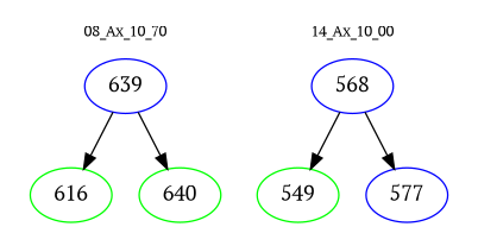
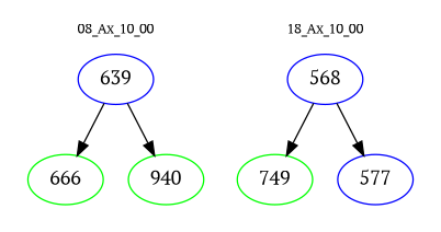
  digraph {
    fontname="PT Serif"
    node [color=blue fontname="PT Serif"]
    edge [color=black fontname="PT Serif"]
    n1 [label=639]
-   n2 [color=green label=616]
-   n3 [color=green label=640]
+   n2 [color=green label=666]
+   n3 [color=green label=940]
    n4 [label=568]
-   n5 [color=green label=549]
+   n5 [color=green label=749]
    n6 [label=577]
    subgraph cluster_1 {
      color=white
      fontsize=10
-     label="08_Ax_10_70"
+     label="08_Ax_10_00"
      n1
      n2
      n3
    }
    subgraph cluster_2 {
      color=white
      fontsize=10
-     label="14_Ax_10_00"
+     label="18_Ax_10_00"
      n4
      n5
      n6
    }
    n1 -> n2
    n1 -> n3
    n4 -> n5
    n4 -> n6
  }
